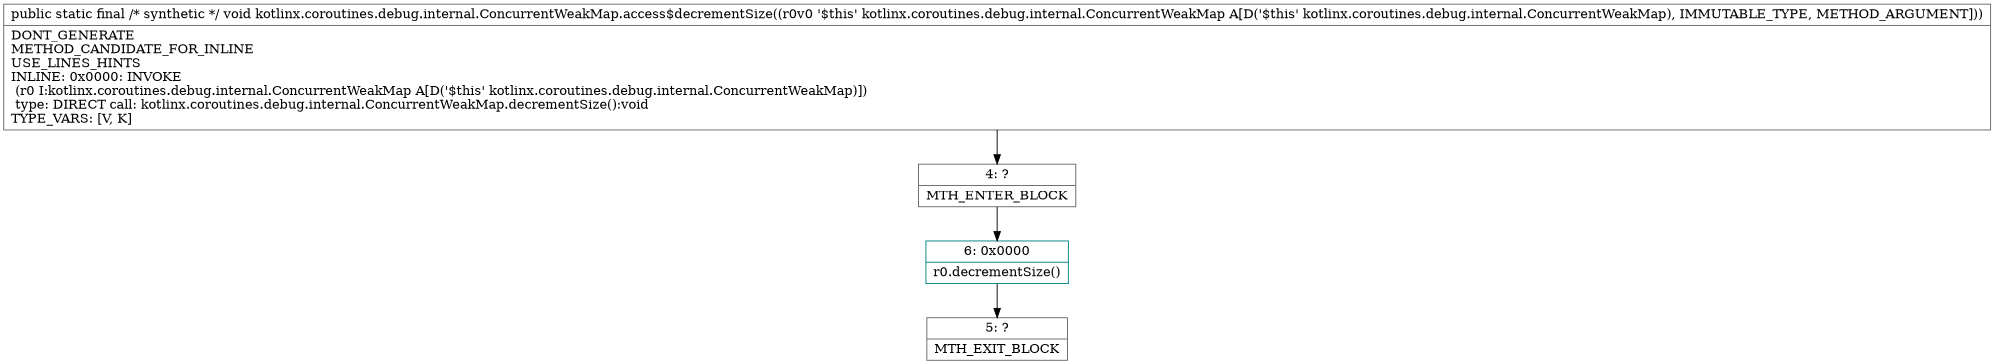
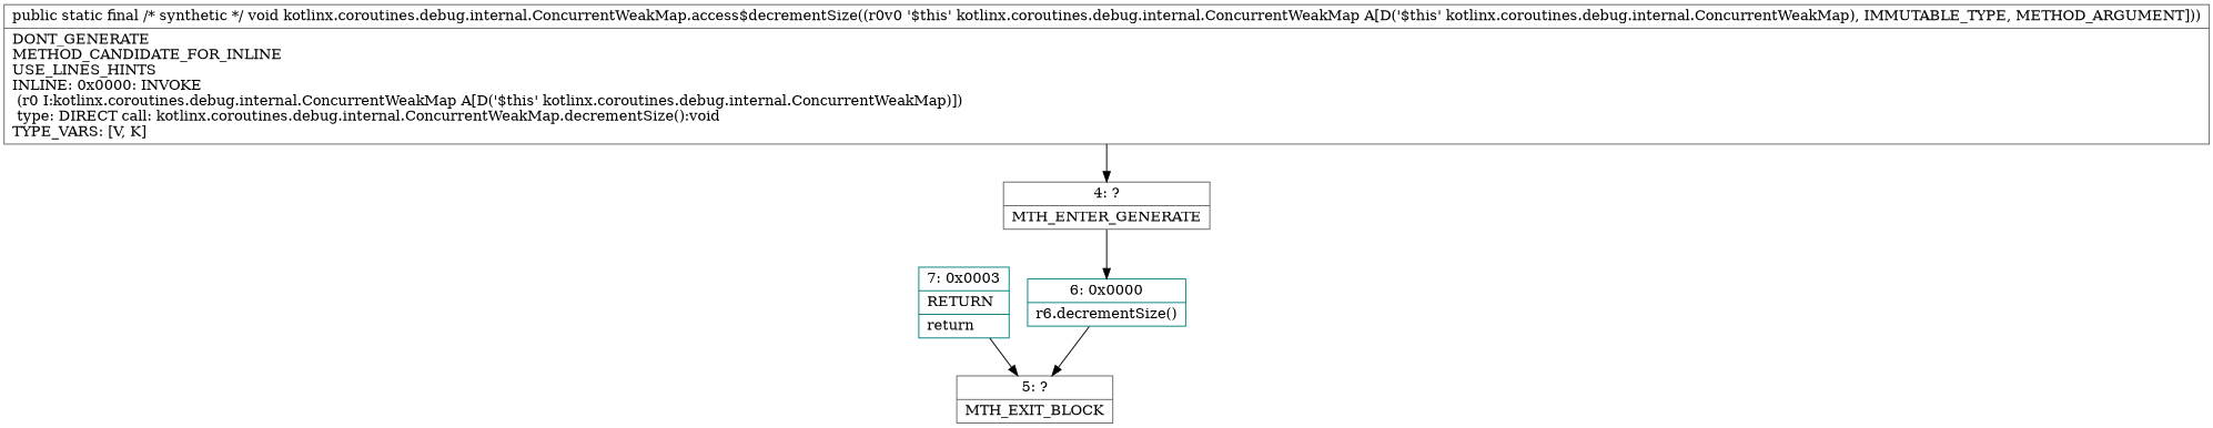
  digraph {
    node [color=gray40 shape=record]
-   n1 [label="{4\:\ ?|MTH_ENTER_BLOCK\l}"]
-   n2 [color=teal label="{6\:\ 0x0000|r0.decrementSize()\l}"]
+   n1 [label="{4\:\ ?|MTH_ENTER_GENERATE\l}"]
+   n2 [color=teal label="{6\:\ 0x0000|r6.decrementSize()\l}"]
    n3 [label="{5\:\ ?|MTH_EXIT_BLOCK\l}"]
+   n4 [color=teal label="{7\:\ 0x0003|RETURN\l|return\l}"]
    n5 [label="{public static final \/* synthetic *\/ void kotlinx.coroutines.debug.internal.ConcurrentWeakMap.access$decrementSize((r0v0 '$this' kotlinx.coroutines.debug.internal.ConcurrentWeakMap A[D('$this' kotlinx.coroutines.debug.internal.ConcurrentWeakMap), IMMUTABLE_TYPE, METHOD_ARGUMENT]))  | DONT_GENERATE\lMETHOD_CANDIDATE_FOR_INLINE\lUSE_LINES_HINTS\lINLINE: 0x0000: INVOKE  \l  (r0 I:kotlinx.coroutines.debug.internal.ConcurrentWeakMap A[D('$this' kotlinx.coroutines.debug.internal.ConcurrentWeakMap)])\l type: DIRECT call: kotlinx.coroutines.debug.internal.ConcurrentWeakMap.decrementSize():void\lTYPE_VARS: [V, K]\l}"]
    n1 -> n2
    n2 -> n3
+   n4 -> n3
    n5 -> n1
  }
